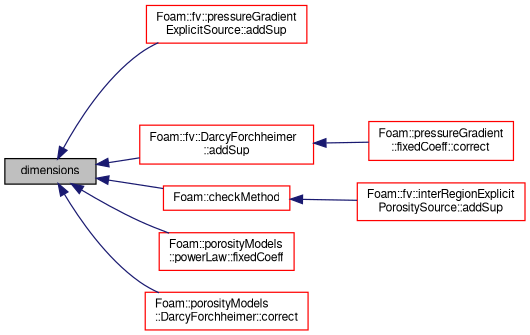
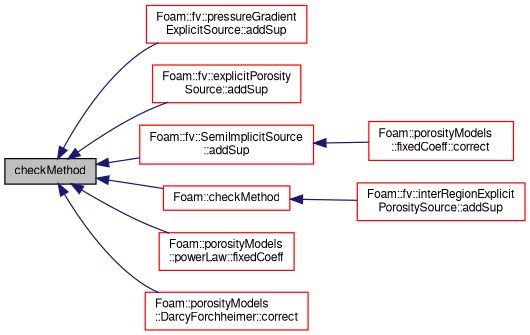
  digraph {
    rankdir=LR
    node [color=red fontname=FreeSans fontsize=10 shape=record]
    edge [color=midnightblue dir=back fontname=FreeSans fontsize=10 labelfontname=FreeSans labelfontsize=10 style=solid]
-   n1 [color=black fillcolor=grey75 fontcolor=black height=0.2 label=dimensions style=filled width=0.4]
+   n1 [color=black fillcolor=grey75 fontcolor=black height=0.2 label=checkMethod style=filled width=0.4]
    n2 [height=0.2 label="Foam::fv::pressureGradient\lExplicitSource::addSup" width=0.4]
-   n4 [height=0.2 label="Foam::fv::DarcyForchheimer\l::addSup" width=0.4]
+   n3 [height=0.2 label="Foam::fv::explicitPorosity\lSource::addSup" width=0.4]
+   n4 [height=0.2 label="Foam::fv::SemiImplicitSource\l::addSup" width=0.4]
    n5 [height=0.2 label="Foam::checkMethod" width=0.4]
    n6 [height=0.2 label="Foam::porosityModels\l::powerLaw::fixedCoeff" width=0.4]
    n7 [height=0.2 label="Foam::porosityModels\l::DarcyForchheimer::correct" width=0.4]
    n8 [height=0.2 label="Foam::fv::interRegionExplicit\lPorositySource::addSup" width=0.4]
-   n9 [height=0.2 label="Foam::pressureGradient\l::fixedCoeff::correct" width=0.4]
+   n9 [height=0.2 label="Foam::porosityModels\l::fixedCoeff::correct" width=0.4]
    n1 -> n2
+   n1 -> n3
    n1 -> n4
    n1 -> n5
    n1 -> n6
    n1 -> n7
    n4 -> n9
    n5 -> n8
  }
